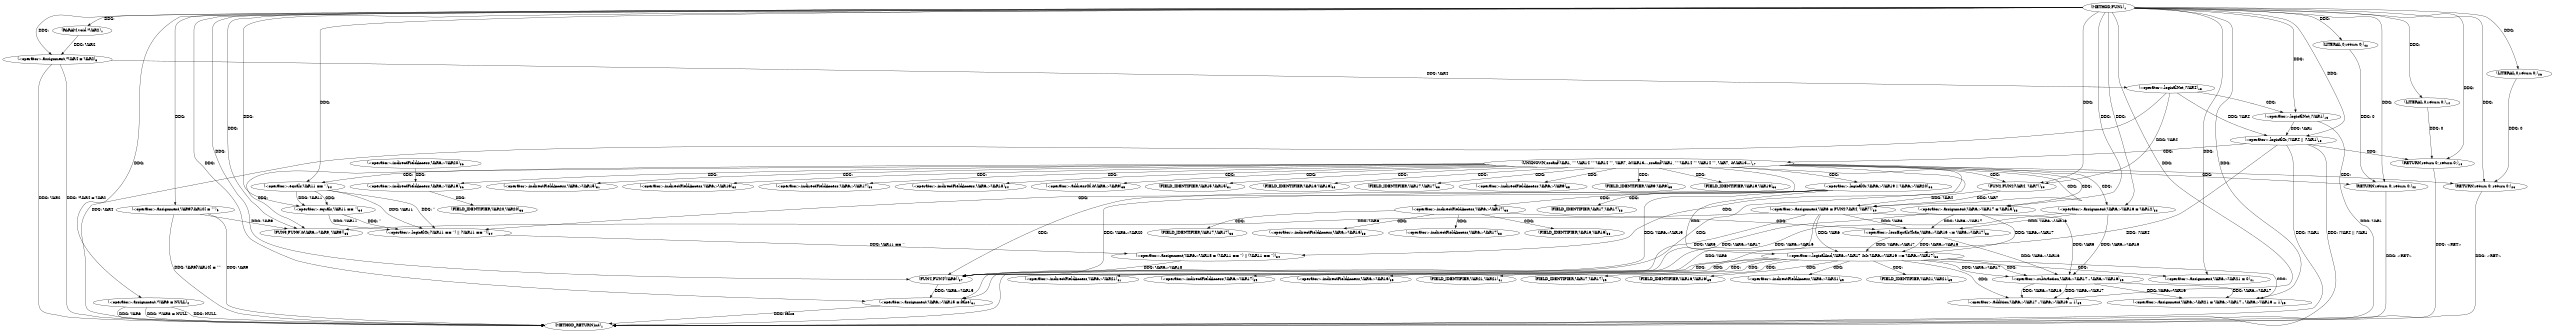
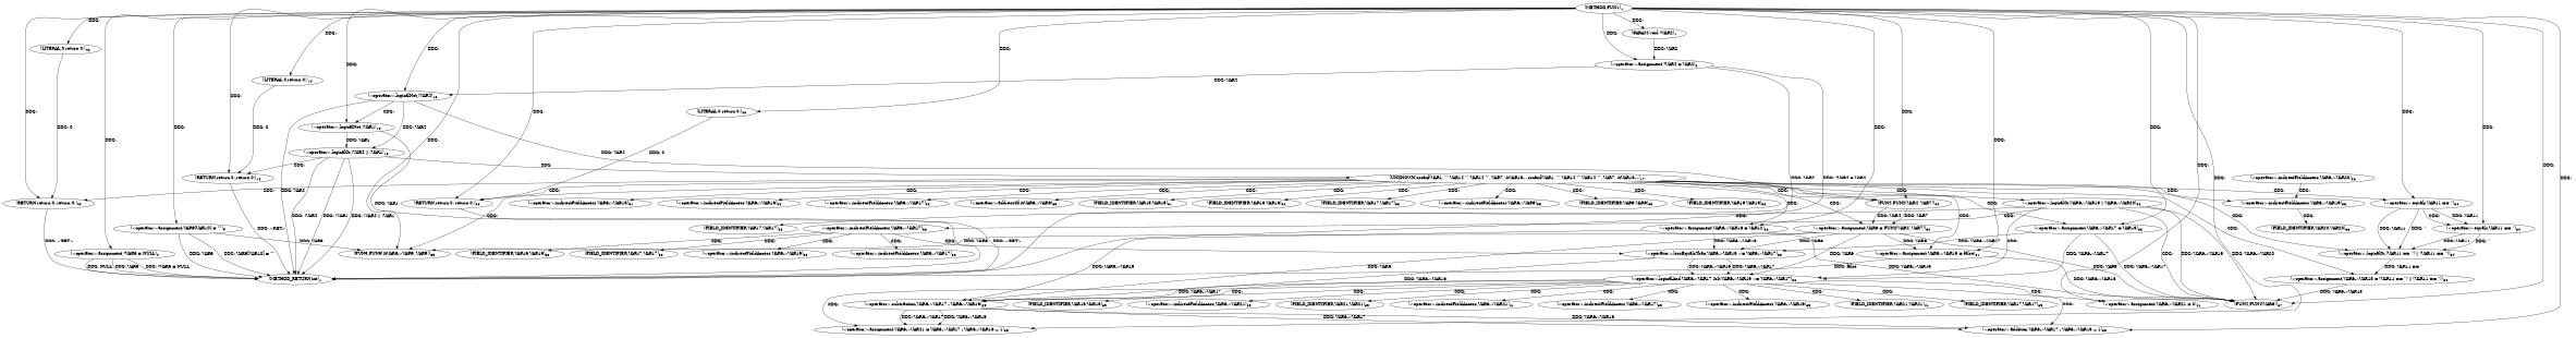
  digraph {
    n1 [label=<(METHOD,FUN1)<SUB>1</SUB>>]
    n2 [label=<(PARAM,void *VAR2)<SUB>1</SUB>>]
    n3 [label=<(&lt;operator&gt;.assignment,*VAR4 = VAR2)<SUB>3</SUB>>]
    n4 [label=<(&lt;operator&gt;.assignment,*VAR6 = NULL)<SUB>4</SUB>>]
    n5 [label=<(&lt;operator&gt;.assignment,VAR9[VAR10] = &quot;&quot;)<SUB>9</SUB>>]
    n6 [label=<(&lt;operator&gt;.assignment,VAR6-&gt;VAR15 = false)<SUB>31</SUB>>]
    n7 [label=<(&lt;operator&gt;.assignment,VAR6-&gt;VAR16 = VAR12)<SUB>32</SUB>>]
    n8 [label=<(&lt;operator&gt;.assignment,VAR6-&gt;VAR17 = VAR13)<SUB>33</SUB>>]
    n9 [label=<(FUN3,FUN3(&amp;VAR6-&gt;VAR9, VAR9))<SUB>35</SUB>>]
    n10 [label=<(RETURN,return 0;,return 0;)<SUB>42</SUB>>]
    n11 [label=<(LITERAL,0,return 0;)<SUB>42</SUB>>]
    n12 [label=<(RETURN,return 0;,return 0;)<SUB>14</SUB>>]
    n13 [label=<(RETURN,return 0;,return 0;)<SUB>26</SUB>>]
    n14 [label=<(FUN2,FUN2(VAR4, VAR7))<SUB>30</SUB>>]
    n15 [label=<(FUN4,FUN4(VAR6))<SUB>37</SUB>>]
    n16 [label=<(&lt;operator&gt;.logicalNot,!VAR4)<SUB>13</SUB>>]
    n17 [label=<(&lt;operator&gt;.logicalNot,!VAR1)<SUB>13</SUB>>]
    n18 [label=<(LITERAL,0,return 0;)<SUB>14</SUB>>]
    n19 [label=<(LITERAL,0,return 0;)<SUB>26</SUB>>]
    n20 [label=<(&lt;operator&gt;.equals,VAR11 == '')<SUB>34</SUB>>]
    n21 [label=<(&lt;operator&gt;.equals,VAR11 == '')<SUB>34</SUB>>]
    n22 [label=<(&lt;operator&gt;.assignment,VAR6-&gt;VAR21 = VAR6-&gt;VAR17 - VAR6-&gt;VAR16 + 1)<SUB>39</SUB>>]
    n23 [label=<(&lt;operator&gt;.assignment,VAR6-&gt;VAR21 = 0)<SUB>41</SUB>>]
    n24 [label=<(&lt;operator&gt;.addition,VAR6-&gt;VAR17 - VAR6-&gt;VAR16 + 1)<SUB>39</SUB>>]
    n25 [label=<(METHOD_RETURN,int)<SUB>1</SUB>>]
    n26 [label=<(&lt;operator&gt;.lessEqualsThan,VAR6-&gt;VAR16 &lt;= VAR6-&gt;VAR17)<SUB>38</SUB>>]
    n27 [label=<(&lt;operator&gt;.subtraction,VAR6-&gt;VAR17 - VAR6-&gt;VAR16)<SUB>39</SUB>>]
    n28 [label=<(&lt;operator&gt;.logicalAnd,VAR6-&gt;VAR17 &amp;&amp; VAR6-&gt;VAR16 &lt;= VAR6-&gt;VAR17)<SUB>38</SUB>>]
    n29 [label=<(&lt;operator&gt;.assignment,VAR6 = FUN2(VAR4, VAR7))<SUB>30</SUB>>]
    n30 [label=<(&lt;operator&gt;.logicalOr,!VAR4 || !VAR1)<SUB>13</SUB>>]
    n31 [label=<(&lt;operator&gt;.logicalOr,(VAR11 == '') || (VAR11 == ''))<SUB>34</SUB>>]
    n32 [label=<(&lt;operator&gt;.logicalOr,VAR6-&gt;VAR19 || VAR6-&gt;VAR20)<SUB>36</SUB>>]
    n33 [label=<(&lt;operator&gt;.indirectFieldAccess,VAR6-&gt;VAR17)<SUB>38</SUB>>]
    n34 [label=<(FIELD_IDENTIFIER,VAR17,VAR17)<SUB>38</SUB>>]
    n35 [label=<(&lt;operator&gt;.indirectFieldAccess,VAR6-&gt;VAR21)<SUB>39</SUB>>]
    n36 [label=<(FIELD_IDENTIFIER,VAR21,VAR21)<SUB>39</SUB>>]
    n37 [label=<(&lt;operator&gt;.indirectFieldAccess,VAR6-&gt;VAR21)<SUB>41</SUB>>]
    n38 [label=<(&lt;operator&gt;.indirectFieldAccess,VAR6-&gt;VAR17)<SUB>39</SUB>>]
    n39 [label=<(&lt;operator&gt;.indirectFieldAccess,VAR6-&gt;VAR16)<SUB>39</SUB>>]
    n40 [label=<(FIELD_IDENTIFIER,VAR21,VAR21)<SUB>41</SUB>>]
    n41 [label=<(FIELD_IDENTIFIER,VAR17,VAR17)<SUB>39</SUB>>]
    n42 [label=<(FIELD_IDENTIFIER,VAR16,VAR16)<SUB>39</SUB>>]
    n43 [label=<(&lt;operator&gt;.assignment,VAR6-&gt;VAR18 = (VAR11 == '') || (VAR11 == ''))<SUB>34</SUB>>]
    n44 [label=<(UNKNOWN,sscanf(VAR1, &quot;&quot; VAR14 &quot;&quot; VAR14 &quot;&quot;, VAR7, &amp;VAR13...,sscanf(VAR1, &quot;&quot; VAR14 &quot;&quot; VAR14 &quot;&quot;, VAR7, &amp;VAR13...)<SUB>17</SUB>>]
    n45 [label=<(&lt;operator&gt;.indirectFieldAccess,VAR6-&gt;VAR15)<SUB>31</SUB>>]
    n46 [label=<(&lt;operator&gt;.indirectFieldAccess,VAR6-&gt;VAR16)<SUB>32</SUB>>]
    n47 [label=<(&lt;operator&gt;.indirectFieldAccess,VAR6-&gt;VAR17)<SUB>33</SUB>>]
-   n48 [label=<(&lt;operator&gt;.indirectFieldAccess,VAR6-&gt;VAR18)<SUB>34</SUB>>]
    n49 [label=<(&lt;operator&gt;.addressOf,&amp;VAR6-&gt;VAR9)<SUB>35</SUB>>]
    n50 [label=<(FIELD_IDENTIFIER,VAR15,VAR15)<SUB>31</SUB>>]
    n51 [label=<(FIELD_IDENTIFIER,VAR16,VAR16)<SUB>32</SUB>>]
    n52 [label=<(FIELD_IDENTIFIER,VAR17,VAR17)<SUB>33</SUB>>]
    n53 [label=<(&lt;operator&gt;.indirectFieldAccess,VAR6-&gt;VAR9)<SUB>35</SUB>>]
    n54 [label=<(&lt;operator&gt;.indirectFieldAccess,VAR6-&gt;VAR19)<SUB>36</SUB>>]
    n55 [label=<(FIELD_IDENTIFIER,VAR9,VAR9)<SUB>35</SUB>>]
    n56 [label=<(FIELD_IDENTIFIER,VAR19,VAR19)<SUB>36</SUB>>]
    n57 [label=<(&lt;operator&gt;.indirectFieldAccess,VAR6-&gt;VAR16)<SUB>38</SUB>>]
    n58 [label=<(&lt;operator&gt;.indirectFieldAccess,VAR6-&gt;VAR17)<SUB>38</SUB>>]
    n59 [label=<(FIELD_IDENTIFIER,VAR16,VAR16)<SUB>38</SUB>>]
    n60 [label=<(FIELD_IDENTIFIER,VAR17,VAR17)<SUB>38</SUB>>]
    n61 [label=<(FIELD_IDENTIFIER,VAR20,VAR20)<SUB>36</SUB>>]
    n62 [label=<(&lt;operator&gt;.indirectFieldAccess,VAR6-&gt;VAR20)<SUB>36</SUB>>]
    n1 -> n2 [label="DDG: "]
    n1 -> n3 [label="DDG: "]
    n1 -> n4 [label="DDG: "]
    n1 -> n5 [label="DDG: "]
    n1 -> n6 [label="DDG: "]
    n1 -> n7 [label="DDG: "]
    n1 -> n8 [label="DDG: "]
    n1 -> n9 [label="DDG: "]
    n1 -> n10 [label="DDG: "]
    n1 -> n11 [label="DDG: "]
    n1 -> n12 [label="DDG: "]
    n1 -> n13 [label="DDG: "]
    n1 -> n14 [label="DDG: "]
    n1 -> n15 [label="DDG: "]
-   n1 -> n30 [label="DDG: "]
+   n1 -> n16 [label="DDG: "]
    n1 -> n17 [label="DDG: "]
    n1 -> n18 [label="DDG: "]
    n1 -> n19 [label="DDG: "]
    n1 -> n20 [label="DDG: "]
    n1 -> n21 [label="DDG: "]
    n1 -> n22 [label="DDG: "]
    n1 -> n23 [label="DDG: "]
    n1 -> n24 [label="DDG: "]
    n2 -> n3 [label="DDG: VAR2"]
    n3 -> n16 [label="DDG: VAR4"]
    n3 -> n25 [label="DDG: VAR2"]
    n3 -> n25 [label="DDG: *VAR4 = VAR2"]
    n4 -> n25 [label="DDG: VAR6"]
    n4 -> n25 [label="DDG: *VAR6 = NULL"]
    n4 -> n25 [label="DDG: NULL"]
    n5 -> n9 [label="DDG: VAR9"]
    n5 -> n25 [label="DDG: VAR9"]
    n5 -> n25 [label="DDG: VAR9[VAR10] = &quot;&quot;"]
-   n15 -> n6 [label="DDG: VAR6-&gt;VAR15"]
+   n6 -> n15 [label="DDG: VAR6-&gt;VAR15"]
    n6 -> n25 [label="DDG: false"]
    n7 -> n15 [label="DDG: VAR6-&gt;VAR16"]
    n7 -> n26 [label="DDG: VAR6-&gt;VAR16"]
    n7 -> n27 [label="DDG: VAR6-&gt;VAR16"]
    n8 -> n15 [label="DDG: VAR6-&gt;VAR17"]
    n8 -> n26 [label="DDG: VAR6-&gt;VAR17"]
    n8 -> n28 [label="DDG: VAR6-&gt;VAR17"]
    n10 -> n25 [label="DDG: &lt;RET&gt;"]
    n11 -> n10 [label="DDG: 0"]
    n12 -> n25 [label="DDG: &lt;RET&gt;"]
    n13 -> n25 [label="DDG: &lt;RET&gt;"]
    n14 -> n29 [label="DDG: VAR4"]
    n14 -> n29 [label="DDG: VAR7"]
    n16 -> n14 [label="DDG: VAR4"]
    n16 -> n17 [label="CDG: "]
    n16 -> n25 [label="DDG: VAR4"]
    n16 -> n30 [label="DDG: VAR4"]
    n17 -> n25 [label="DDG: VAR1"]
    n17 -> n30 [label="DDG: VAR1"]
    n18 -> n12 [label="DDG: 0"]
    n19 -> n13 [label="DDG: 0"]
    n20 -> n21 [label="DDG: VAR11"]
    n20 -> n21 [label="CDG: "]
    n20 -> n31 [label="DDG: VAR11"]
    n20 -> n31 [label="DDG: ''"]
    n21 -> n31 [label="DDG: VAR11"]
    n21 -> n31 [label="DDG: ''"]
    n26 -> n27 [label="DDG: VAR6-&gt;VAR16"]
    n26 -> n28 [label="DDG: VAR6-&gt;VAR17"]
    n26 -> n28 [label="DDG: VAR6-&gt;VAR16"]
    n27 -> n22 [label="DDG: VAR6-&gt;VAR17"]
    n27 -> n22 [label="DDG: VAR6-&gt;VAR16"]
    n27 -> n24 [label="DDG: VAR6-&gt;VAR17"]
    n27 -> n24 [label="DDG: VAR6-&gt;VAR16"]
    n28 -> n22 [label="CDG: "]
    n28 -> n23 [label="CDG: "]
    n28 -> n24 [label="CDG: "]
    n28 -> n27 [label="DDG: VAR6-&gt;VAR17"]
    n28 -> n27 [label="CDG: "]
    n28 -> n35 [label="CDG: "]
    n28 -> n36 [label="CDG: "]
    n28 -> n37 [label="CDG: "]
    n28 -> n38 [label="CDG: "]
    n28 -> n39 [label="CDG: "]
    n28 -> n40 [label="CDG: "]
    n28 -> n41 [label="CDG: "]
    n28 -> n42 [label="CDG: "]
    n29 -> n6 [label="DDG: VAR6"]
    n29 -> n9 [label="DDG: VAR6"]
    n29 -> n15 [label="DDG: VAR6"]
    n29 -> n26 [label="DDG: VAR6"]
    n29 -> n27 [label="DDG: VAR6"]
    n29 -> n28 [label="DDG: VAR6"]
    n30 -> n12 [label="CDG: "]
    n30 -> n25 [label="DDG: !VAR4"]
    n30 -> n25 [label="DDG: !VAR1"]
    n30 -> n25 [label="DDG: !VAR4 || !VAR1"]
    n30 -> n44 [label="CDG: "]
    n31 -> n43 [label="DDG: VAR11 == ''"]
    n32 -> n15 [label="DDG: VAR6-&gt;VAR19"]
    n32 -> n15 [label="DDG: VAR6-&gt;VAR20"]
    n32 -> n15 [label="CDG: "]
    n32 -> n28 [label="CDG: "]
    n32 -> n33 [label="CDG: "]
    n32 -> n34 [label="CDG: "]
    n33 -> n26 [label="CDG: "]
    n33 -> n57 [label="CDG: "]
    n33 -> n58 [label="CDG: "]
    n33 -> n59 [label="CDG: "]
    n33 -> n60 [label="CDG: "]
    n43 -> n15 [label="DDG: VAR6-&gt;VAR18"]
    n44 -> n6 [label="CDG: "]
    n44 -> n7 [label="CDG: "]
    n44 -> n8 [label="CDG: "]
    n44 -> n9 [label="CDG: "]
    n44 -> n10 [label="CDG: "]
    n44 -> n13 [label="CDG: "]
    n44 -> n14 [label="CDG: "]
    n44 -> n20 [label="CDG: "]
    n44 -> n29 [label="CDG: "]
    n44 -> n31 [label="CDG: "]
    n44 -> n32 [label="CDG: "]
    n44 -> n43 [label="CDG: "]
    n44 -> n45 [label="CDG: "]
    n44 -> n46 [label="CDG: "]
    n44 -> n47 [label="CDG: "]
-   n44 -> n48 [label="CDG: "]
    n44 -> n49 [label="CDG: "]
    n44 -> n50 [label="CDG: "]
    n44 -> n51 [label="CDG: "]
    n44 -> n52 [label="CDG: "]
    n44 -> n53 [label="CDG: "]
    n44 -> n54 [label="CDG: "]
    n44 -> n55 [label="CDG: "]
    n44 -> n56 [label="CDG: "]
    n54 -> n61 [label="CDG: "]
    n62 -> n54 [label="CDG: "]
  }
